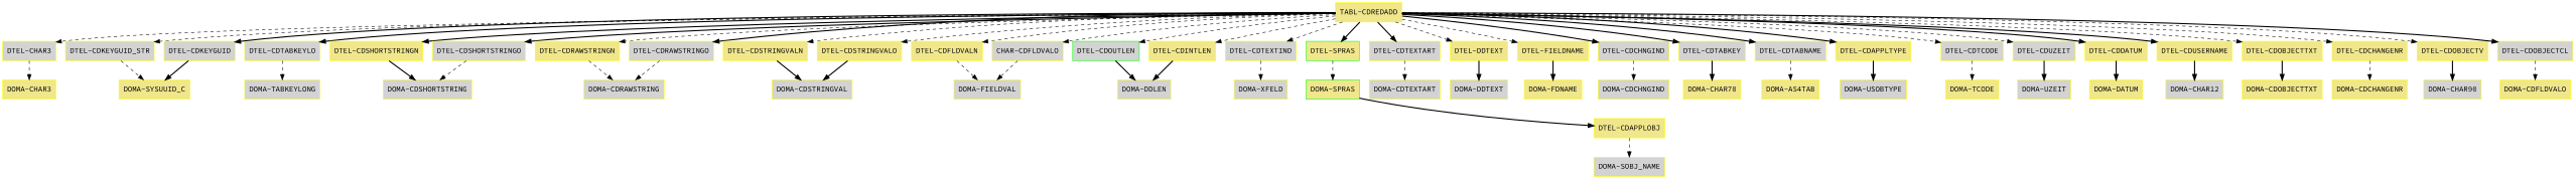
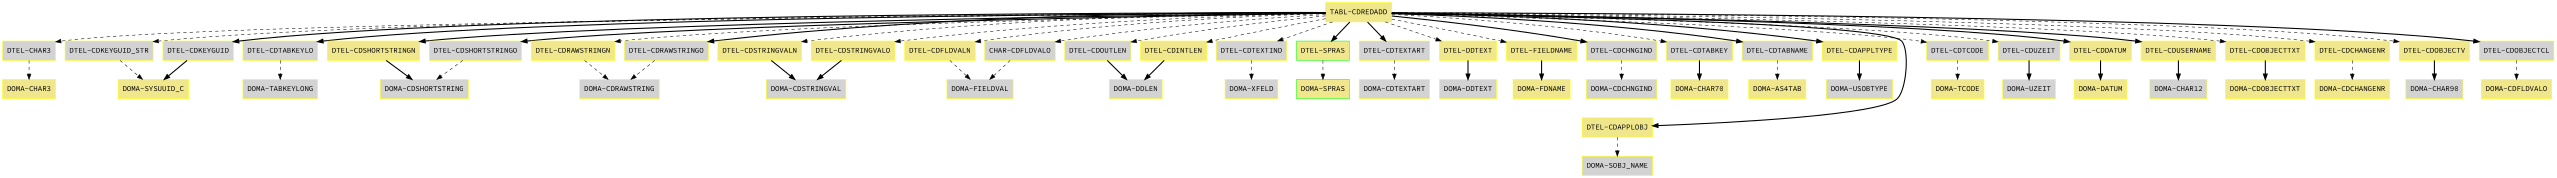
  digraph {
    fontname="Source Code Pro"
    node [color=yellow fillcolor=lightgrey fontname="Source Code Pro" shape=box style=filled]
    edge [fontname="Source Code Pro" style=dashed]
    "TABL-CDREDADD" [fillcolor=khaki]
    "DTEL-CHAR3"
    "DTEL-CDKEYGUID_STR"
    "DTEL-CDTABKEYLO"
    "DTEL-CDKEYGUID"
    "DTEL-CDSHORTSTRINGN" [fillcolor=khaki]
    "DTEL-CDSHORTSTRINGO"
    "DTEL-CDRAWSTRINGN" [fillcolor=khaki]
    "DTEL-CDRAWSTRINGO"
    "DTEL-CDSTRINGVALN" [fillcolor=khaki]
    "DTEL-CDSTRINGVALO" [fillcolor=khaki]
    "DTEL-CDFLDVALN" [fillcolor=khaki]
    n13 [label="CHAR-CDFLDVALO"]
-   "DTEL-CDOUTLEN" [color=green]
+   "DTEL-CDOUTLEN"
    "DTEL-CDTEXTIND"
    "DTEL-SPRAS" [color=green fillcolor=khaki]
    "DTEL-CDTEXTART"
    "DTEL-DDTEXT" [fillcolor=khaki]
    "DTEL-FIELDNAME" [fillcolor=khaki]
    "DTEL-CDCHNGIND"
    "DTEL-CDINTLEN" [fillcolor=khaki]
    "DTEL-CDTABKEY"
    "DTEL-CDTABNAME"
    "DTEL-CDAPPLTYPE" [fillcolor=khaki]
    "DTEL-CDAPPLOBJ" [fillcolor=khaki]
    "DTEL-CDTCODE"
    "DTEL-CDUZEIT"
    "DTEL-CDDATUM" [fillcolor=khaki]
    "DTEL-CDUSERNAME" [fillcolor=khaki]
    "DTEL-CDOBJECTTXT" [fillcolor=khaki]
    "DTEL-CDCHANGENR" [fillcolor=khaki]
    "DTEL-CDOBJECTV" [fillcolor=khaki]
    "DTEL-CDOBJECTCL"
    "DOMA-CHAR3" [fillcolor=khaki]
    "DOMA-SYSUUID_C" [fillcolor=khaki]
    "DOMA-TABKEYLONG"
    "DOMA-CDSHORTSTRING"
    "DOMA-CDRAWSTRING"
    "DOMA-CDSTRINGVAL"
    "DOMA-FIELDVAL"
    "DOMA-DDLEN"
    "DOMA-XFELD"
    "DOMA-SPRAS" [color=green fillcolor=khaki]
    "DOMA-CDTEXTART"
    "DOMA-DDTEXT"
    "DOMA-FDNAME" [fillcolor=khaki]
    "DOMA-CDCHNGIND"
    "DOMA-CHAR70" [fillcolor=khaki]
    "DOMA-AS4TAB" [fillcolor=khaki]
    "DOMA-USOBTYPE"
    "DOMA-SOBJ_NAME"
    "DOMA-TCODE" [fillcolor=khaki]
    "DOMA-UZEIT"
    "DOMA-DATUM" [fillcolor=khaki]
    "DOMA-CHAR12"
    "DOMA-CDOBJECTTXT" [fillcolor=khaki]
    "DOMA-CDCHANGENR" [fillcolor=khaki]
    "DOMA-CHAR90"
    n59 [fillcolor=khaki label="DOMA-CDFLDVALO"]
    "TABL-CDREDADD" -> "DTEL-CHAR3"
    "TABL-CDREDADD" -> "DTEL-CDKEYGUID_STR"
    "TABL-CDREDADD" -> "DTEL-CDTABKEYLO" [style=bold]
    "TABL-CDREDADD" -> "DTEL-CDKEYGUID" [style=bold]
    "TABL-CDREDADD" -> "DTEL-CDSHORTSTRINGN" [style=bold]
    "TABL-CDREDADD" -> "DTEL-CDSHORTSTRINGO" [style=bold]
    "TABL-CDREDADD" -> "DTEL-CDRAWSTRINGN"
    "TABL-CDREDADD" -> "DTEL-CDRAWSTRINGO" [style=bold]
    "TABL-CDREDADD" -> "DTEL-CDSTRINGVALN"
    "TABL-CDREDADD" -> "DTEL-CDSTRINGVALO"
    "TABL-CDREDADD" -> "DTEL-CDFLDVALN"
    "TABL-CDREDADD" -> n13
    "TABL-CDREDADD" -> "DTEL-CDOUTLEN"
    "TABL-CDREDADD" -> "DTEL-CDTEXTIND"
    "TABL-CDREDADD" -> "DTEL-SPRAS" [style=bold]
    "TABL-CDREDADD" -> "DTEL-CDTEXTART" [style=bold]
    "TABL-CDREDADD" -> "DTEL-DDTEXT"
    "TABL-CDREDADD" -> "DTEL-FIELDNAME"
    "TABL-CDREDADD" -> "DTEL-CDCHNGIND" [style=bold]
    "TABL-CDREDADD" -> "DTEL-CDINTLEN"
-   "TABL-CDREDADD" -> "DTEL-CDTABKEY" [style=bold]
+   "TABL-CDREDADD" -> "DTEL-CDTABKEY"
    "TABL-CDREDADD" -> "DTEL-CDTABNAME" [style=bold]
    "TABL-CDREDADD" -> "DTEL-CDAPPLTYPE" [style=bold]
-   "DOMA-SPRAS" -> "DTEL-CDAPPLOBJ" [style=bold]
+   "TABL-CDREDADD" -> "DTEL-CDAPPLOBJ" [style=bold]
    "TABL-CDREDADD" -> "DTEL-CDTCODE"
    "TABL-CDREDADD" -> "DTEL-CDUZEIT"
    "TABL-CDREDADD" -> "DTEL-CDDATUM" [style=bold]
    "TABL-CDREDADD" -> "DTEL-CDUSERNAME" [style=bold]
    "TABL-CDREDADD" -> "DTEL-CDOBJECTTXT"
    "TABL-CDREDADD" -> "DTEL-CDCHANGENR"
    "TABL-CDREDADD" -> "DTEL-CDOBJECTV"
    "TABL-CDREDADD" -> "DTEL-CDOBJECTCL" [style=bold]
    "DTEL-CHAR3" -> "DOMA-CHAR3"
    "DTEL-CDKEYGUID_STR" -> "DOMA-SYSUUID_C"
    "DTEL-CDTABKEYLO" -> "DOMA-TABKEYLONG"
    "DTEL-CDKEYGUID" -> "DOMA-SYSUUID_C" [style=bold]
    "DTEL-CDSHORTSTRINGN" -> "DOMA-CDSHORTSTRING" [style=bold]
    "DTEL-CDSHORTSTRINGO" -> "DOMA-CDSHORTSTRING"
    "DTEL-CDRAWSTRINGN" -> "DOMA-CDRAWSTRING"
    "DTEL-CDRAWSTRINGO" -> "DOMA-CDRAWSTRING"
    "DTEL-CDSTRINGVALN" -> "DOMA-CDSTRINGVAL" [style=bold]
    "DTEL-CDSTRINGVALO" -> "DOMA-CDSTRINGVAL" [style=bold]
    "DTEL-CDFLDVALN" -> "DOMA-FIELDVAL"
    n13 -> "DOMA-FIELDVAL"
    "DTEL-CDOUTLEN" -> "DOMA-DDLEN" [style=bold]
    "DTEL-CDTEXTIND" -> "DOMA-XFELD"
    "DTEL-SPRAS" -> "DOMA-SPRAS"
    "DTEL-CDTEXTART" -> "DOMA-CDTEXTART"
    "DTEL-DDTEXT" -> "DOMA-DDTEXT" [style=bold]
    "DTEL-FIELDNAME" -> "DOMA-FDNAME" [style=bold]
    "DTEL-CDCHNGIND" -> "DOMA-CDCHNGIND"
    "DTEL-CDINTLEN" -> "DOMA-DDLEN" [style=bold]
    "DTEL-CDTABKEY" -> "DOMA-CHAR70" [style=bold]
    "DTEL-CDTABNAME" -> "DOMA-AS4TAB"
    "DTEL-CDAPPLTYPE" -> "DOMA-USOBTYPE" [style=bold]
    "DTEL-CDAPPLOBJ" -> "DOMA-SOBJ_NAME"
    "DTEL-CDTCODE" -> "DOMA-TCODE"
    "DTEL-CDUZEIT" -> "DOMA-UZEIT" [style=bold]
    "DTEL-CDDATUM" -> "DOMA-DATUM" [style=bold]
    "DTEL-CDUSERNAME" -> "DOMA-CHAR12" [style=bold]
    "DTEL-CDOBJECTTXT" -> "DOMA-CDOBJECTTXT" [style=bold]
    "DTEL-CDCHANGENR" -> "DOMA-CDCHANGENR"
    "DTEL-CDOBJECTV" -> "DOMA-CHAR90" [style=bold]
    "DTEL-CDOBJECTCL" -> n59
  }
